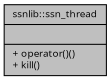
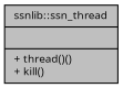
  digraph {
    fontname="Open Sans"
-   n1 [color=black fillcolor=grey75 fontcolor=black fontname="Open Sans" fontsize=10 height=0.2 label="{ssnlib::ssn_thread\n||+ operator()()\l+ kill()\l}" shape=record style=filled width=0.4]
+   n1 [color=black fillcolor=grey75 fontcolor=black fontname="Open Sans" fontsize=10 height=0.2 label="{ssnlib::ssn_thread\n||+ thread()()\l+ kill()\l}" shape=record style=filled width=0.4]
  }
